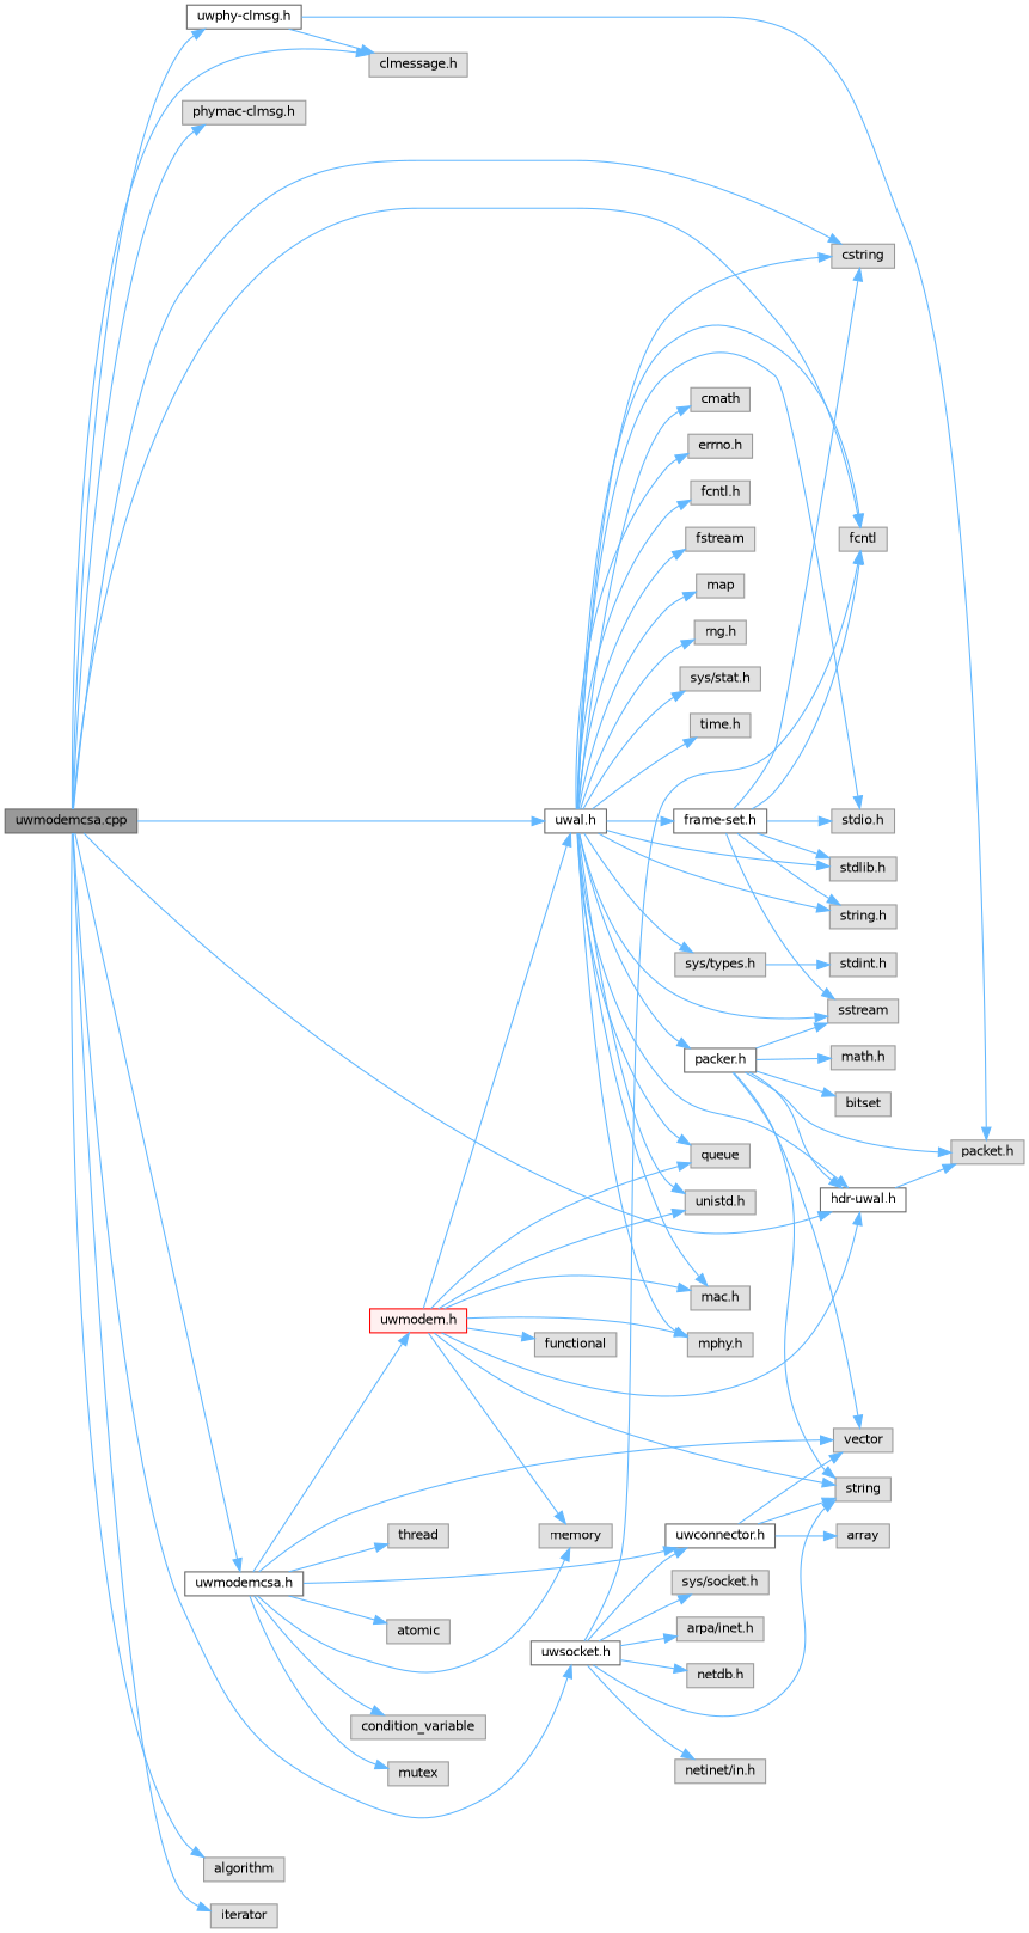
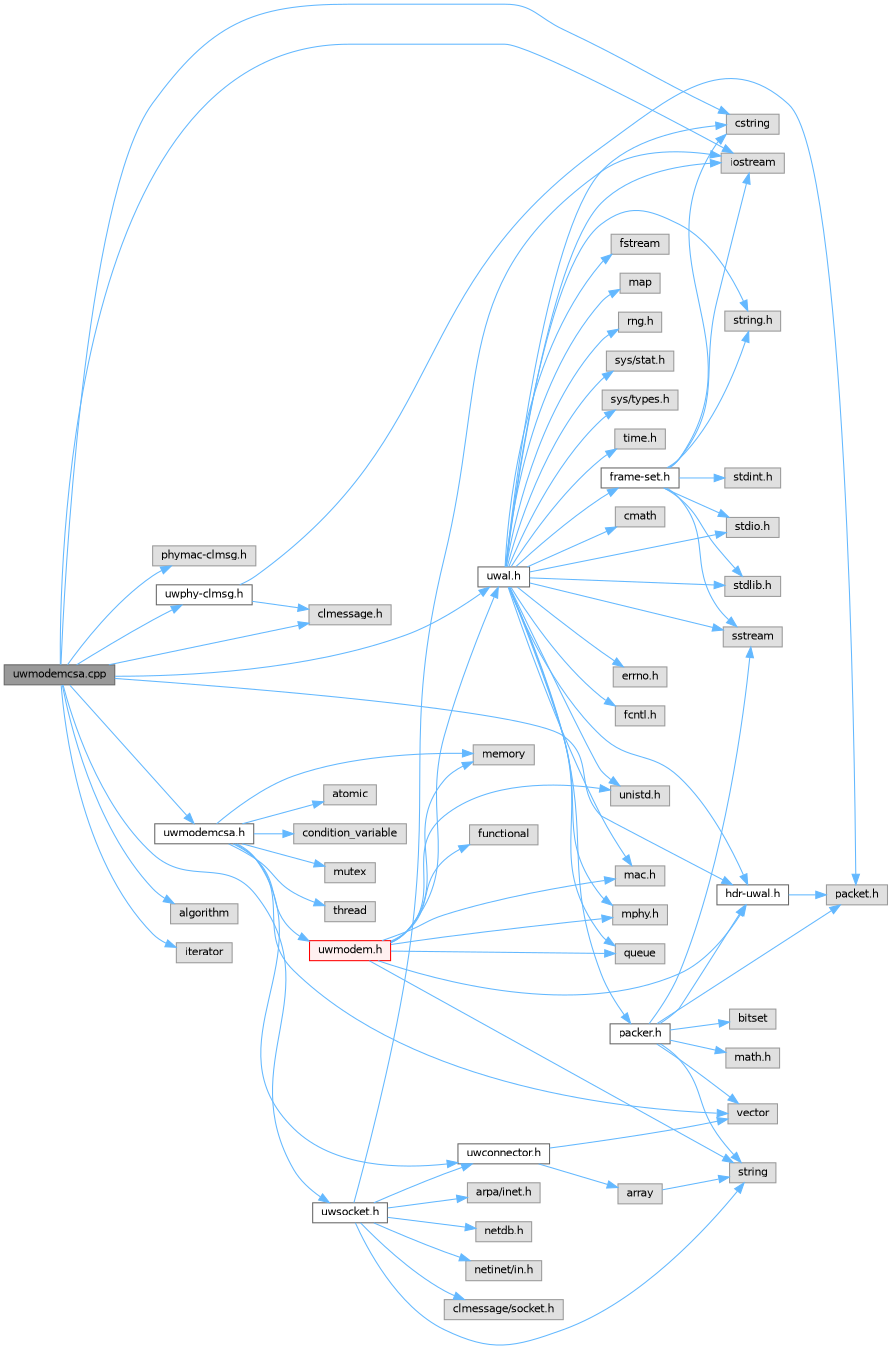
  digraph {
    rankdir=LR
    node [color=grey60 fillcolor="#E0E0E0" fontname=Helvetica fontsize=10 shape=box style=filled]
    edge [color=steelblue1 fontname=Helvetica fontsize=10 labelfontname=Helvetica labelfontsize=10 style=solid]
    n1 [color=gray40 fillcolor=grey60 fontcolor=black height=0.2 label="uwmodemcsa.cpp" width=0.4]
    n2 [height=0.2 label="clmessage.h" width=0.4]
    n3 [color=grey40 fillcolor=white height=0.2 label="hdr-uwal.h" width=0.4]
    n4 [height=0.2 label="phymac-clmsg.h" width=0.4]
    n5 [color=grey40 fillcolor=white height=0.2 label="uwal.h" width=0.4]
    n6 [height=0.2 label=cstring width=0.4]
-   n7 [height=0.2 label=fcntl width=0.4]
+   n7 [height=0.2 label=iostream width=0.4]
    n8 [color=grey40 fillcolor=white height=0.2 label="uwmodemcsa.h" width=0.4]
    n9 [color=grey40 fillcolor=white height=0.2 label="uwphy-clmsg.h" width=0.4]
    n10 [color=grey40 fillcolor=white height=0.2 label="uwsocket.h" width=0.4]
    n11 [height=0.2 label=algorithm width=0.4]
    n12 [height=0.2 label=iterator width=0.4]
    n13 [height=0.2 label="packet.h" width=0.4]
    n14 [color=grey40 fillcolor=white height=0.2 label="frame-set.h" width=0.4]
    n15 [height=0.2 label=sstream width=0.4]
    n16 [height=0.2 label="stdio.h" width=0.4]
    n17 [height=0.2 label="stdlib.h" width=0.4]
    n18 [height=0.2 label="string.h" width=0.4]
    n19 [color=grey40 fillcolor=white height=0.2 label="packer.h" width=0.4]
    n20 [height=0.2 label="mac.h" width=0.4]
    n21 [height=0.2 label="mphy.h" width=0.4]
    n22 [height=0.2 label=cmath width=0.4]
    n23 [height=0.2 label="errno.h" width=0.4]
    n24 [height=0.2 label="fcntl.h" width=0.4]
    n25 [height=0.2 label=fstream width=0.4]
    n26 [height=0.2 label=map width=0.4]
    n27 [height=0.2 label=queue width=0.4]
    n28 [height=0.2 label="rng.h" width=0.4]
    n29 [height=0.2 label="sys/stat.h" width=0.4]
    n30 [height=0.2 label="sys/types.h" width=0.4]
    n31 [height=0.2 label="time.h" width=0.4]
    n32 [height=0.2 label="unistd.h" width=0.4]
    n33 [height=0.2 label=vector width=0.4]
    n34 [color=grey40 fillcolor=white height=0.2 label="uwconnector.h" width=0.4]
    n35 [color=red fillcolor="#FFF0F0" height=0.2 label="uwmodem.h" width=0.4]
    n36 [height=0.2 label=memory width=0.4]
    n37 [height=0.2 label=atomic width=0.4]
    n38 [height=0.2 label=condition_variable width=0.4]
    n39 [height=0.2 label=mutex width=0.4]
    n40 [height=0.2 label=thread width=0.4]
    n41 [height=0.2 label=string width=0.4]
    n42 [height=0.2 label="arpa/inet.h" width=0.4]
    n43 [height=0.2 label="netdb.h" width=0.4]
    n44 [height=0.2 label="netinet/in.h" width=0.4]
-   n45 [height=0.2 label="sys/socket.h" width=0.4]
+   n45 [height=0.2 label="clmessage/socket.h" width=0.4]
    n46 [height=0.2 label="stdint.h" width=0.4]
    n47 [height=0.2 label="math.h" width=0.4]
    n48 [height=0.2 label=bitset width=0.4]
    n49 [height=0.2 label=array width=0.4]
    n50 [height=0.2 label=functional width=0.4]
    n1 -> n2
    n1 -> n3
    n1 -> n4
    n1 -> n5
    n1 -> n6
    n1 -> n7
    n1 -> n8
    n1 -> n9
    n1 -> n10
    n1 -> n11
    n1 -> n12
    n3 -> n13
    n5 -> n3
    n5 -> n6
    n5 -> n7
    n5 -> n14
    n5 -> n15
    n5 -> n16
    n5 -> n17
    n5 -> n18
    n5 -> n19
    n5 -> n20
    n5 -> n21
    n5 -> n22
    n5 -> n23
    n5 -> n24
    n5 -> n25
    n5 -> n26
    n5 -> n27
    n5 -> n28
    n5 -> n29
    n5 -> n30
    n5 -> n31
    n5 -> n32
    n8 -> n33
    n8 -> n34
    n8 -> n35
    n8 -> n36
    n8 -> n37
    n8 -> n38
    n8 -> n39
    n8 -> n40
    n9 -> n2
    n9 -> n13
    n10 -> n7
    n10 -> n34
    n10 -> n41
    n10 -> n42
    n10 -> n43
    n10 -> n44
    n10 -> n45
    n14 -> n6
    n14 -> n7
    n14 -> n15
    n14 -> n16
    n14 -> n17
    n14 -> n18
-   n30 -> n46
+   n14 -> n46
    n19 -> n3
    n19 -> n13
    n19 -> n15
    n19 -> n33
    n19 -> n41
    n19 -> n47
    n19 -> n48
    n34 -> n33
-   n34 -> n41
+   n49 -> n41
    n34 -> n49
    n35 -> n3
    n35 -> n5
    n35 -> n20
    n35 -> n21
    n35 -> n27
    n35 -> n32
    n35 -> n36
    n35 -> n41
    n35 -> n50
  }
